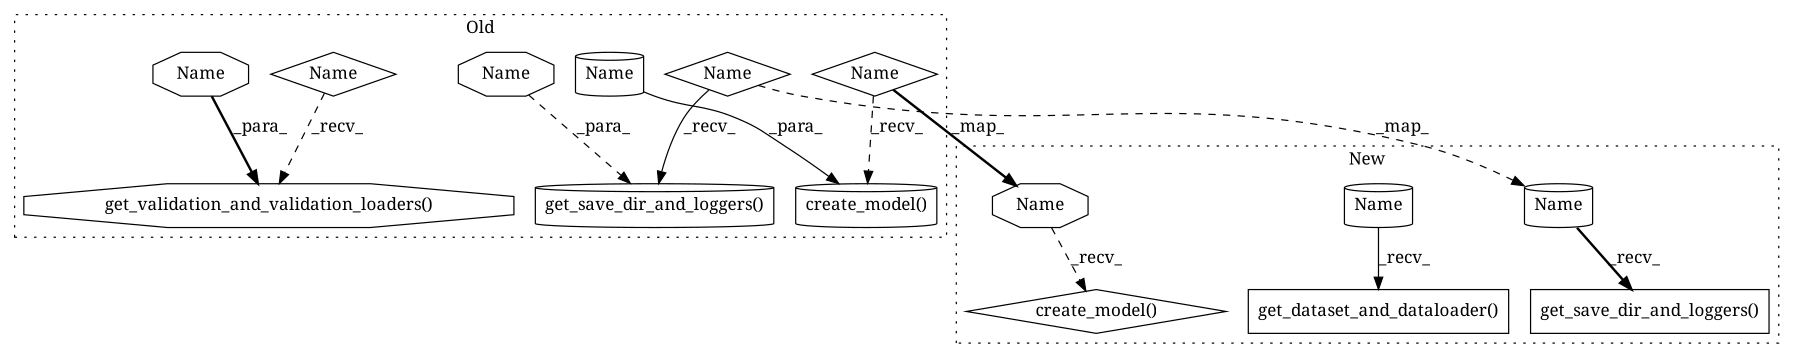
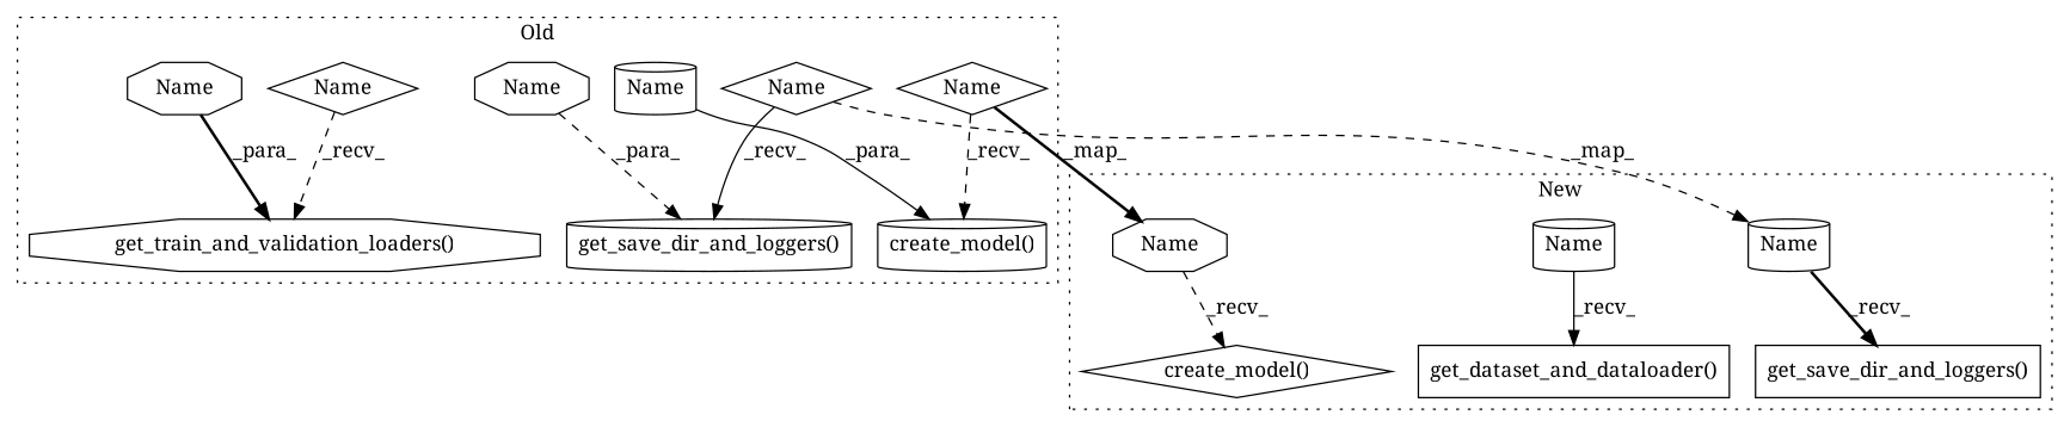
  digraph {
    fontname="Noto Serif"
    node [a=87 l=7 s=15293 shape=cylinder fontname="Noto Serif"]
    edge [style=dashed fontname="Noto Serif"]
    n1 [a=75 l="42,34" label="get_save_dir_and_loggers()" s="15268,15315"]
    n2 [a=75 l="21,1" label="create_model()" s="15801,15840"]
-   n3 [a=75 l="50,34" label="get_validation_and_validation_loaders()" s="15599,15674" shape=octagon]
+   n3 [a=75 l="50,34" label="get_train_and_validation_loaders()" s="15599,15674" shape=octagon]
    n4 [label=Name s=15801 shape=diamond]
    n5 [label=Name s=15268 shape=diamond]
    n6 [label=Name s=15599 shape=diamond]
    n7 [l=5 label=Name s=15649 shape=octagon]
    n8 [l=5 label=Name s=15822]
    n9 [l=5 label=Name s=15310 shape=octagon]
    n10 [a=75 l=250 label="get_save_dir_and_loggers()" shape=box]
    n11 [a=75 l=323 label="create_model()" s=16301 shape=diamond]
    n12 [a=75 l=358 label="get_dataset_and_dataloader()" s=15727 shape=box]
    n13 [label=Name s=16301 shape=octagon]
    n14 [label=Name s=15727]
    n15 [label=Name]
    subgraph cluster_1 {
      label=Old
      style=dotted
      n1
      n2
      n3
      n4
      n5
      n6
      n7
      n8
      n9
    }
    subgraph cluster_2 {
      label=New
      style=dotted
      n10
      n11
      n12
      n13
      n14
      n15
    }
    n4 -> n2 [label=_recv_]
    n4 -> n13 [label=_map_ style=bold]
    n5 -> n1 [label=_recv_ style=solid]
    n5 -> n15 [label=_map_]
    n6 -> n3 [label=_recv_]
    n7 -> n3 [label=_para_ style=bold]
    n8 -> n2 [label=_para_ style=solid]
    n9 -> n1 [label=_para_]
    n13 -> n11 [label=_recv_]
    n14 -> n12 [label=_recv_ style=solid]
    n15 -> n10 [label=_recv_ style=bold]
  }
